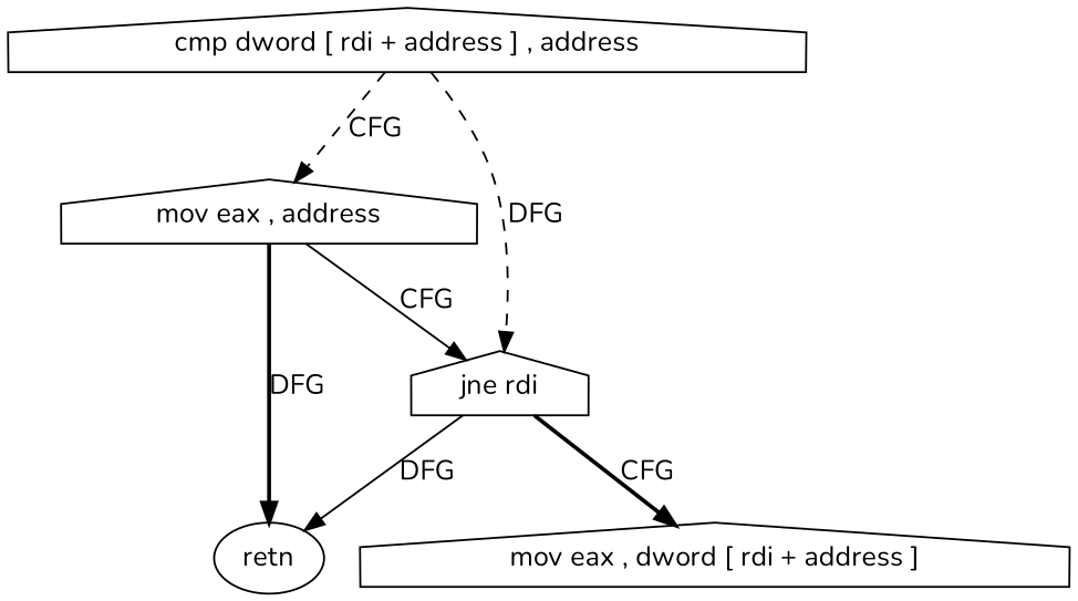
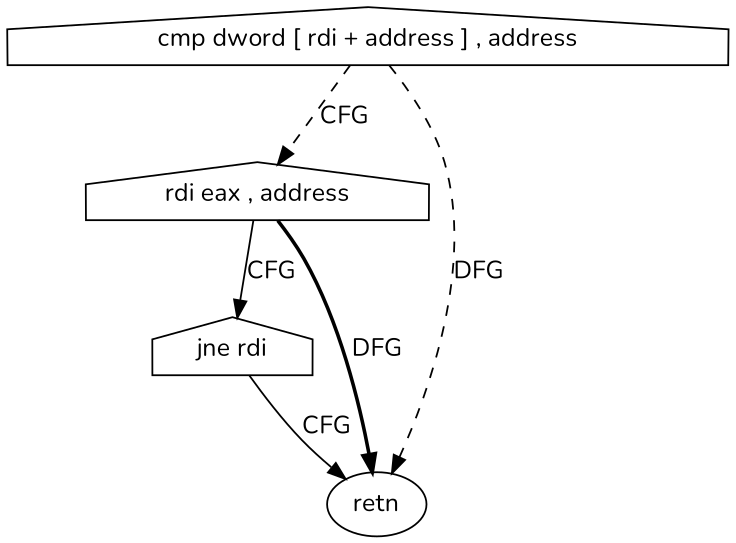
  digraph {
    fontname=Nunito
    node [fontname=Nunito shape=house]
    edge [fontname=Nunito style=dashed]
    n1 [label="cmp dword [ rdi + address ] , address"]
-   n2 [label="mov eax , address"]
+   n2 [label="rdi eax , address"]
    n3 [label="jne rdi"]
    n4 [label=retn shape=ellipse]
-   n5 [label="mov eax , dword [ rdi + address ]"]
    n1 -> n2 [label=CFG]
-   n1 -> n3 [label=DFG]
+   n1 -> n4 [label=DFG]
    n2 -> n3 [label=CFG style=solid]
    n2 -> n4 [label=DFG style=bold]
-   n3 -> n4 [label=DFG style=solid]
-   n3 -> n5 [label=CFG style=bold]
+   n3 -> n4 [label=CFG style=solid]
  }
